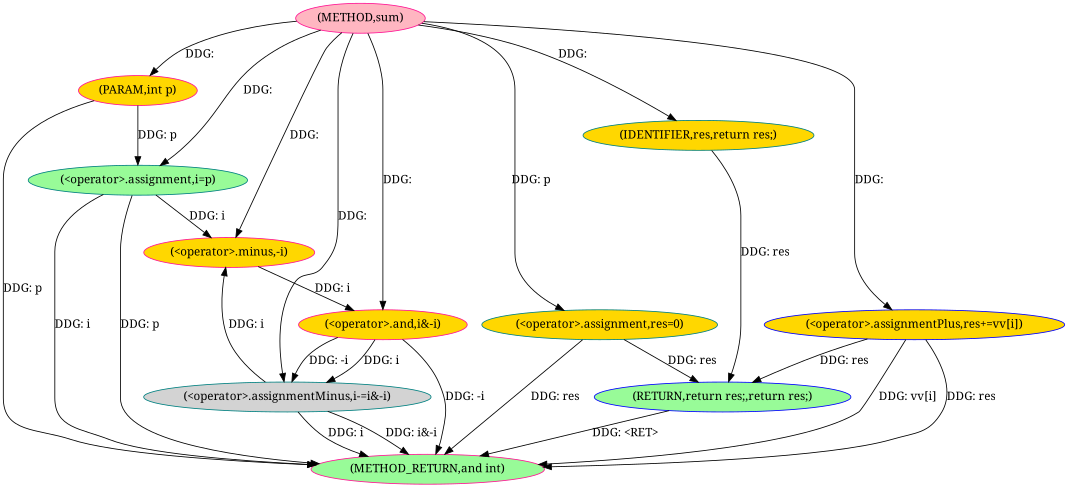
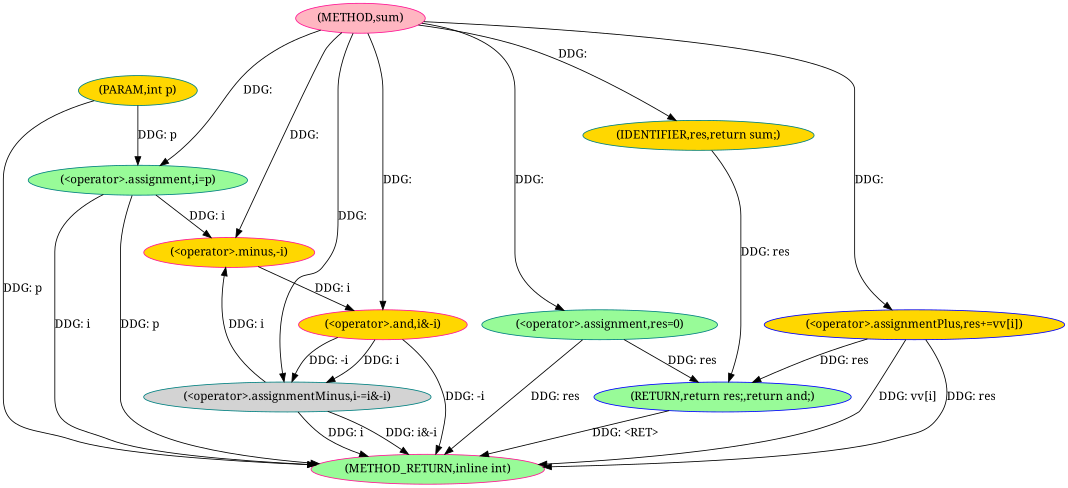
  digraph {
    fontname="Noto Serif"
    node [color=teal fillcolor=gold fontname="Noto Serif" style=filled]
    edge [fontname="Noto Serif"]
    n1 [color=deeppink fillcolor=lightpink label="(METHOD,sum)"]
-   n2 [color=deeppink label="(PARAM,int p)"]
-   n3 [label="(<operator>.assignment,res=0)"]
+   n2 [label="(PARAM,int p)"]
+   n3 [fillcolor=palegreen label="(<operator>.assignment,res=0)"]
    n4 [fillcolor=palegreen label="(<operator>.assignment,i=p)"]
    n5 [fillcolor=lightgrey label="(<operator>.assignmentMinus,i-=i&-i)"]
    n6 [color=blue label="(<operator>.assignmentPlus,res+=vv[i])"]
-   n7 [label="(IDENTIFIER,res,return res;)"]
+   n7 [label="(IDENTIFIER,res,return sum;)"]
    n8 [color=deeppink label="(<operator>.and,i&-i)"]
    n9 [color=deeppink label="(<operator>.minus,-i)"]
-   n10 [color=deeppink fillcolor=palegreen label="(METHOD_RETURN,and int)"]
-   n11 [color=blue fillcolor=palegreen label="(RETURN,return res;,return res;)"]
-   n1 -> n2 [label="DDG: "]
-   n1 -> n3 [label="DDG: p"]
+   n10 [color=deeppink fillcolor=palegreen label="(METHOD_RETURN,inline int)"]
+   n11 [color=blue fillcolor=palegreen label="(RETURN,return res;,return and;)"]
+   n1 -> n3 [label="DDG: "]
    n1 -> n4 [label="DDG: "]
    n1 -> n5 [label="DDG: "]
    n1 -> n6 [label="DDG: "]
    n1 -> n7 [label="DDG: "]
    n1 -> n8 [label="DDG: "]
    n1 -> n9 [label="DDG: "]
    n2 -> n4 [label="DDG: p"]
    n2 -> n10 [label="DDG: p"]
    n3 -> n10 [label="DDG: res"]
    n3 -> n11 [label="DDG: res"]
    n4 -> n9 [label="DDG: i"]
    n4 -> n10 [label="DDG: i"]
    n4 -> n10 [label="DDG: p"]
    n5 -> n9 [label="DDG: i"]
    n5 -> n10 [label="DDG: i"]
    n5 -> n10 [label="DDG: i&-i"]
    n6 -> n10 [label="DDG: res"]
    n6 -> n10 [label="DDG: vv[i]"]
    n6 -> n11 [label="DDG: res"]
    n7 -> n11 [label="DDG: res"]
    n8 -> n5 [label="DDG: i"]
    n8 -> n5 [label="DDG: -i"]
    n8 -> n10 [label="DDG: -i"]
    n9 -> n8 [label="DDG: i"]
    n11 -> n10 [label="DDG: <RET>"]
  }
